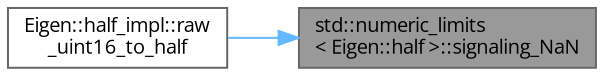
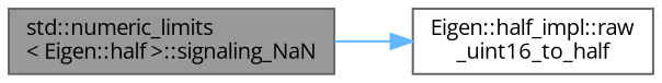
  digraph {
    rankdir=LR
    fontname="Open Sans"
    node [fontname="Open Sans" fontsize=10 shape=box style=filled]
    n1 [color=gray40 fillcolor=grey60 fontcolor=black height=0.2 label="std::numeric_limits\l\< Eigen::half \>::signaling_NaN" width=0.4]
    n2 [color=grey40 fillcolor=white height=0.2 label="Eigen::half_impl::raw\l_uint16_to_half" width=0.4]
-   n2 -> n1 [color=steelblue1 fontname="Open Sans" fontsize=10 labelfontname=Helvetica labelfontsize=10 style=solid]
+   n1 -> n2 [color=steelblue1 fontname="Open Sans" fontsize=10 labelfontname=Helvetica labelfontsize=10 style=solid]
  }
